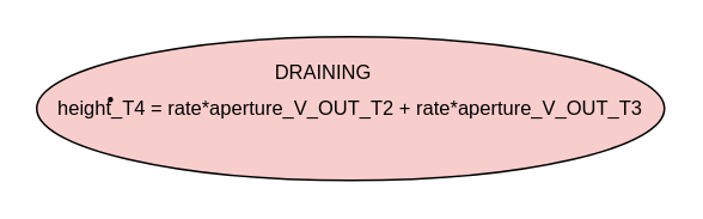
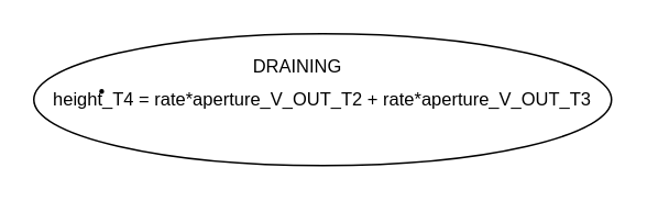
  <mxCell id="0" />
  <mxCell id="1" parent="0" />
- <mxCell id="2" value="&lt;div&gt;&lt;div&gt;&lt;span&gt;height_T4 &lt;/span&gt;&lt;span&gt;=&lt;/span&gt;&lt;span&gt; rate&lt;/span&gt;&lt;span&gt;*&lt;/span&gt;&lt;span&gt;aperture_V_OUT_T2 &lt;/span&gt;&lt;span&gt;+&lt;/span&gt;&lt;span&gt; rate&lt;/span&gt;&lt;span&gt;*&lt;/span&gt;&lt;span&gt;aperture_V_OUT_T3&lt;/span&gt;&lt;/div&gt;&lt;/div&gt;" style="ellipse;whiteSpace=wrap;html=1;fillColor=#f8cecc;fontSize=11;" vertex="1" parent="1"><mxGeometry x="20" y="20" width="350" height="80" as="geometry" /></mxCell>
+ <mxCell id="2" value="&lt;div&gt;&lt;div&gt;&lt;span&gt;height_T4 &lt;/span&gt;&lt;span&gt;=&lt;/span&gt;&lt;span&gt; rate&lt;/span&gt;&lt;span&gt;*&lt;/span&gt;&lt;span&gt;aperture_V_OUT_T2 &lt;/span&gt;&lt;span&gt;+&lt;/span&gt;&lt;span&gt; rate&lt;/span&gt;&lt;span&gt;*&lt;/span&gt;&lt;span&gt;aperture_V_OUT_T3&lt;/span&gt;&lt;/div&gt;&lt;/div&gt;" style="ellipse;whiteSpace=wrap;html=1;fillColor=#FFFFFF;fontSize=11;" vertex="1" parent="1"><mxGeometry x="20" y="20" width="350" height="80" as="geometry" /></mxCell>
  <mxCell id="3" value="" style="ellipse;whiteSpace=wrap;html=1;aspect=fixed;fillColor=#000000;" vertex="1" parent="1"><mxGeometry x="60.108" y="54" width="2" height="2" as="geometry" /></mxCell>
  <mxCell id="4" value="DRAINING" style="text;html=1;strokeColor=none;fillColor=none;align=center;verticalAlign=middle;whiteSpace=wrap;rounded=0;fontSize=11;" vertex="1" parent="1"><mxGeometry x="160" y="30" width="40" height="20" as="geometry" /></mxCell>
